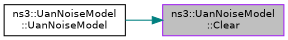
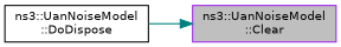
  digraph {
    rankdir=RL
    node [fontname=Helvetica fontsize=10 shape=record style=filled]
    n1 [color=purple fillcolor=grey75 fontcolor=black height=0.2 label="ns3::UanNoiseModel\l::Clear" width=0.4]
-   n2 [color=black fillcolor=white height=0.2 label="ns3::UanNoiseModel\l::UanNoiseModel" width=0.4]
+   n2 [color=black fillcolor=white height=0.2 label="ns3::UanNoiseModel\l::DoDispose" width=0.4]
    n1 -> n2 [color=teal dir=back fontname=Helvetica fontsize=10 labelfontname=Helvetica labelfontsize=10 style=solid]
  }
